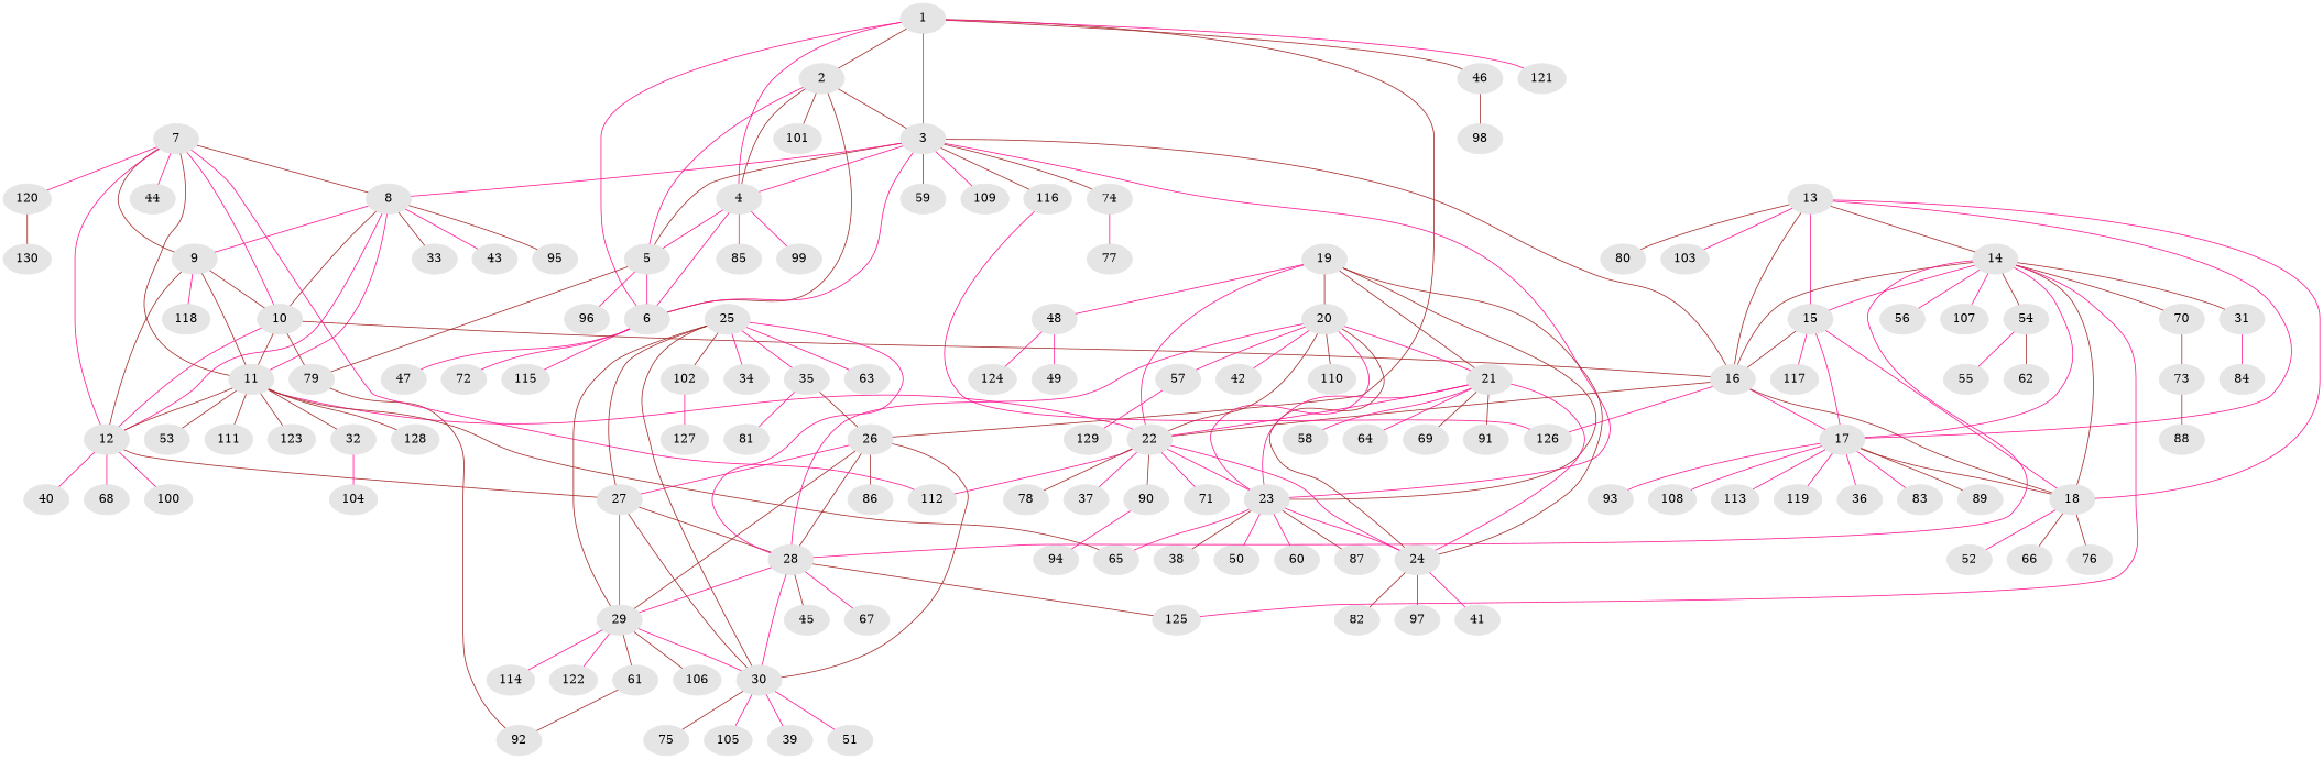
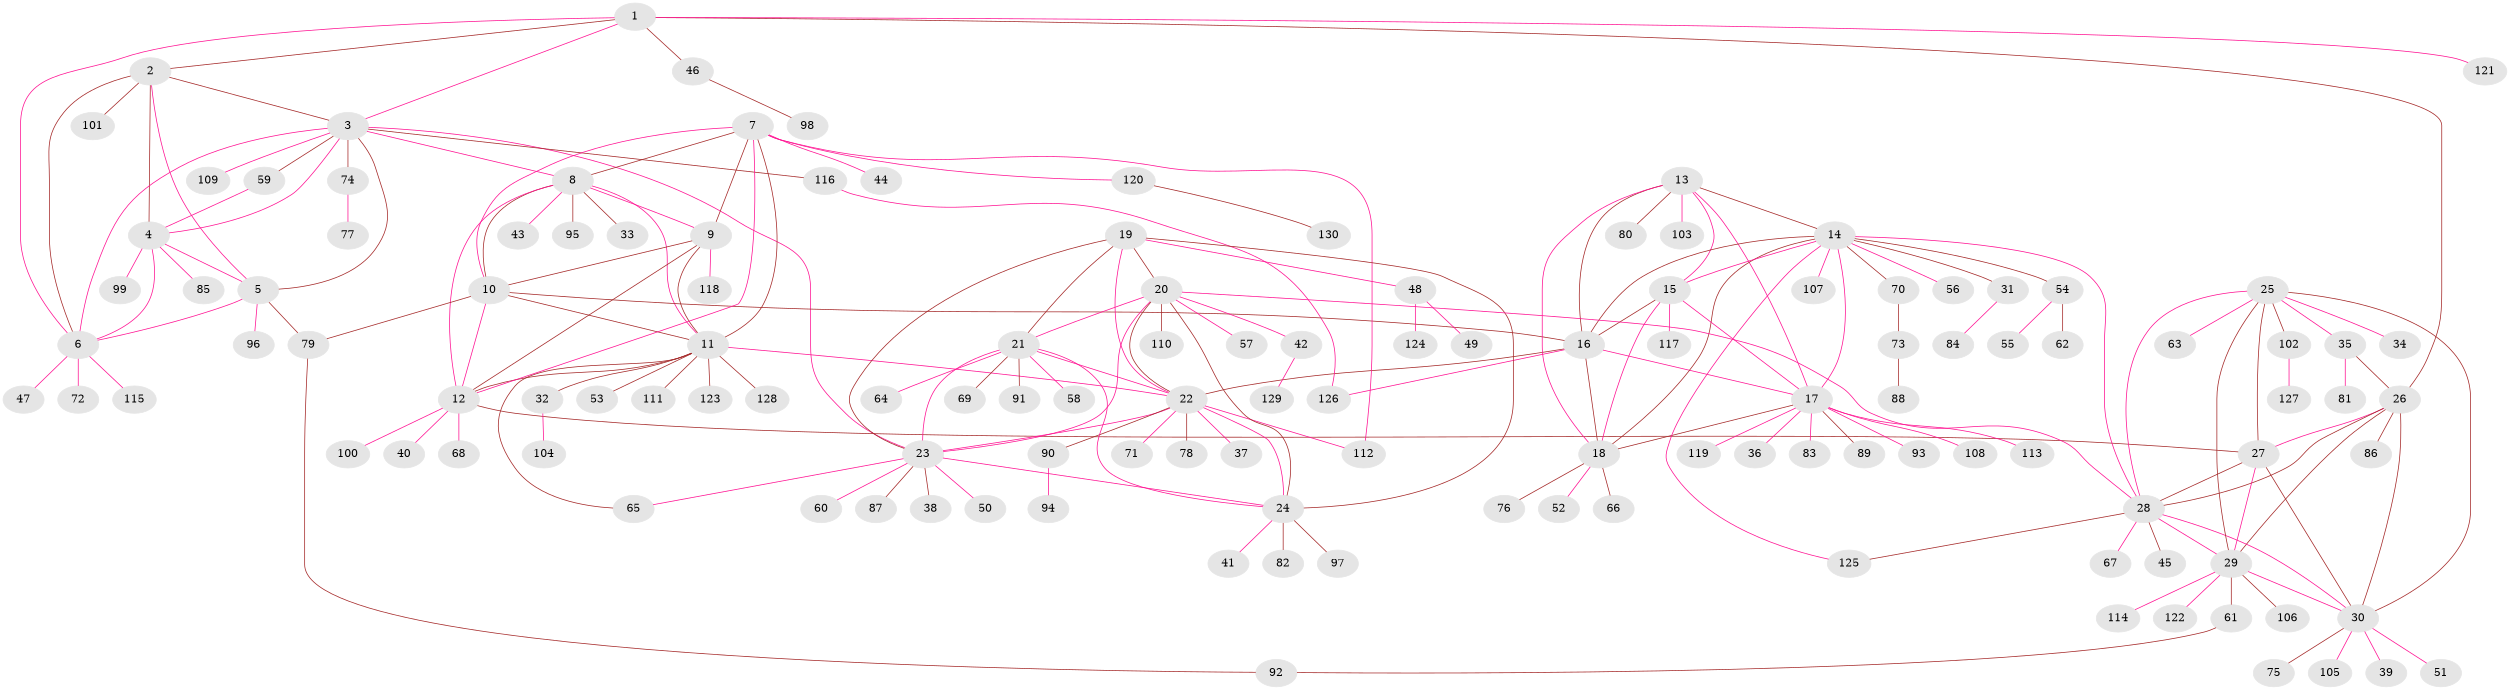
  graph {
    node [color=gray90 style=filled]
    edge [color=deeppink]
    1
    2
    3
    4
    6
    26
    46
    121
    5
    101
    8
    16
    23
    59
    74
    109
    116
    85
    99
    79
    96
    47
    72
    115
    27
    28
    29
    30
    86
    98
    9
    10
    11
    12
    33
    43
    95
    22
    17
    18
    126
    65
    24
    38
    50
    60
    87
    77
    92
    7
    44
    112
    120
    118
    32
    53
    111
    123
    128
    40
    68
    100
    130
    37
    71
    78
    90
    104
    13
    14
    15
    80
    103
    31
    54
    56
    70
    107
    125
    117
    36
    83
    89
    93
    108
    113
    119
    52
    66
    76
    45
    67
    84
    55
    62
    73
    19
    20
    21
    48
    42
    57
    110
    58
    64
    69
    91
    41
    82
    97
    49
    124
    129
    94
    25
    34
    35
    63
    102
    61
    106
    114
    122
    39
    51
    75
    105
    81
    127
    88
    1 -- 2 [color=brown]
    1 -- 3
-   1 -- 4
+   59 -- 4
    1 -- 6
    1 -- 26 [color=brown]
    1 -- 46 [color=brown]
    1 -- 121
    2 -- 3 [color=brown]
    2 -- 4 [color=brown]
    2 -- 6 [color=brown]
    2 -- 5
    2 -- 101 [color=brown]
    3 -- 4
    3 -- 6
    3 -- 5 [color=brown]
    3 -- 8
-   3 -- 16 [color=brown]
    3 -- 23
    3 -- 59 [color=brown]
    3 -- 74 [color=brown]
    3 -- 109
    3 -- 116 [color=brown]
    4 -- 6
    4 -- 5
    4 -- 85
    4 -- 99
    6 -- 47
    6 -- 72
    6 -- 115
    26 -- 27
    26 -- 28 [color=brown]
    26 -- 29 [color=brown]
    26 -- 30 [color=brown]
    26 -- 86 [color=brown]
    46 -- 98 [color=brown]
    5 -- 6
    5 -- 79 [color=brown]
    5 -- 96
    8 -- 9
    8 -- 10 [color=brown]
    8 -- 11
    8 -- 12
    8 -- 33 [color=brown]
    8 -- 43
    8 -- 95 [color=brown]
    16 -- 22 [color=brown]
    16 -- 17
    16 -- 18 [color=brown]
    16 -- 126
    23 -- 65
    23 -- 24
    23 -- 38 [color=brown]
    23 -- 50
    23 -- 60
    23 -- 87 [color=brown]
    74 -- 77
    116 -- 126
    79 -- 92 [color=brown]
    27 -- 28 [color=brown]
    27 -- 29
    27 -- 30 [color=brown]
    28 -- 29
    28 -- 30
    28 -- 125 [color=brown]
    28 -- 45 [color=brown]
    28 -- 67
    29 -- 30
    29 -- 61 [color=brown]
    29 -- 106 [color=brown]
    29 -- 114
    29 -- 122
    30 -- 39
    30 -- 51
    30 -- 75 [color=brown]
    30 -- 105
    9 -- 10 [color=brown]
    9 -- 11 [color=brown]
    9 -- 12 [color=brown]
    9 -- 118
    10 -- 16 [color=brown]
    10 -- 79 [color=brown]
    10 -- 11 [color=brown]
    10 -- 12
    11 -- 12 [color=brown]
    11 -- 22
    11 -- 65 [color=brown]
    11 -- 32 [color=brown]
    11 -- 53 [color=brown]
    11 -- 111 [color=brown]
    11 -- 123 [color=brown]
    11 -- 128 [color=brown]
    12 -- 27 [color=brown]
    12 -- 40
    12 -- 68
    12 -- 100
    22 -- 23
    22 -- 24
    22 -- 112
    22 -- 37
    22 -- 71
    22 -- 78 [color=brown]
    22 -- 90 [color=brown]
    17 -- 18 [color=brown]
    17 -- 36
    17 -- 83
    17 -- 89 [color=brown]
    17 -- 93
    17 -- 108
    17 -- 113
    17 -- 119
    18 -- 52
    18 -- 66 [color=brown]
    18 -- 76 [color=brown]
    24 -- 41
    24 -- 82 [color=brown]
    24 -- 97 [color=brown]
    7 -- 8 [color=brown]
    7 -- 9 [color=brown]
    7 -- 10
    7 -- 11 [color=brown]
    7 -- 12
    7 -- 44
    7 -- 112
    7 -- 120
    120 -- 130 [color=brown]
    32 -- 104
    90 -- 94
    13 -- 16 [color=brown]
    13 -- 17
    13 -- 18
    13 -- 14 [color=brown]
    13 -- 15
    13 -- 80 [color=brown]
    13 -- 103
    14 -- 16 [color=brown]
    14 -- 28
    14 -- 17
    14 -- 18 [color=brown]
    14 -- 15
    14 -- 31 [color=brown]
    14 -- 54 [color=brown]
    14 -- 56
    14 -- 70 [color=brown]
    14 -- 107
    14 -- 125
    15 -- 16 [color=brown]
    15 -- 17
    15 -- 18
    15 -- 117
    31 -- 84
    54 -- 55
    54 -- 62 [color=brown]
    70 -- 73 [color=brown]
    73 -- 88 [color=brown]
    19 -- 23 [color=brown]
    19 -- 22
    19 -- 24 [color=brown]
    19 -- 20 [color=brown]
    19 -- 21 [color=brown]
    19 -- 48
    20 -- 23
    20 -- 28
    20 -- 22 [color=brown]
    20 -- 24 [color=brown]
    20 -- 21
    20 -- 42
    20 -- 57
    20 -- 110 [color=brown]
    21 -- 23
    21 -- 22
    21 -- 24
    21 -- 58
    21 -- 64
    21 -- 69 [color=brown]
    21 -- 91 [color=brown]
    48 -- 49
    48 -- 124
-   57 -- 129
+   42 -- 129
    25 -- 27 [color=brown]
    25 -- 28
    25 -- 29 [color=brown]
    25 -- 30 [color=brown]
    25 -- 34
    25 -- 35
    25 -- 63
    25 -- 102 [color=brown]
    35 -- 26 [color=brown]
    35 -- 81
    102 -- 127
    61 -- 92 [color=brown]
  }
